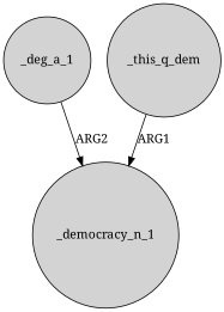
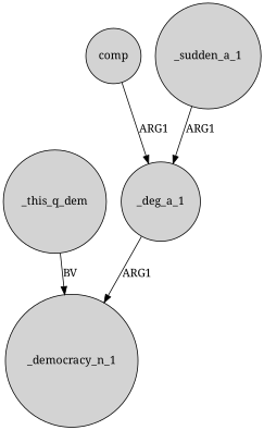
  digraph {
    fontname="Noto Serif"
    node [fontname="Noto Serif" shape=circle style=filled]
    edge [fontname="Noto Serif"]
    n1 [label=_deg_a_1]
    _democracy_n_1
+   comp
+   _sudden_a_1
    _this_q_dem
-   n1 -> _democracy_n_1 [label=ARG2]
-   _this_q_dem -> _democracy_n_1 [label=ARG1]
+   n1 -> _democracy_n_1 [label=ARG1]
+   comp -> n1 [label=ARG1]
+   _sudden_a_1 -> n1 [label=ARG1]
+   _this_q_dem -> _democracy_n_1 [label=BV]
  }
